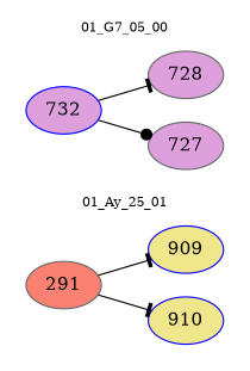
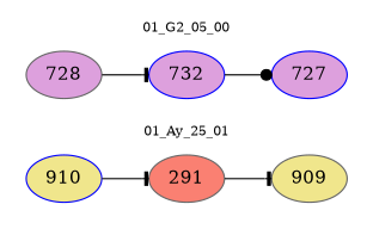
  digraph {
    rankdir=LR
    node [color=gray40 fillcolor=plum style=filled]
    edge [arrowhead=tee color=black]
    n1 [fillcolor=salmon label=291]
    n2 [color=blue fillcolor=khaki label=910]
-   n3 [color=blue fillcolor=khaki label=909]
+   n3 [fillcolor=khaki label=909]
    n4 [color=blue label=732]
-   n5 [label=727]
+   n5 [color=blue label=727]
    n6 [label=728]
    subgraph cluster_1 {
      color=white
      fontsize=10
      label="01_Ay_25_01"
      n1
      n2
      n3
    }
    subgraph cluster_2 {
      color=white
      fontsize=10
-     label="01_G7_05_00"
+     label="01_G2_05_00"
      n4
      n5
      n6
    }
-   n1 -> n2
+   n2 -> n1
    n1 -> n3
    n4 -> n5 [arrowhead=dot]
-   n4 -> n6
+   n6 -> n4
  }
